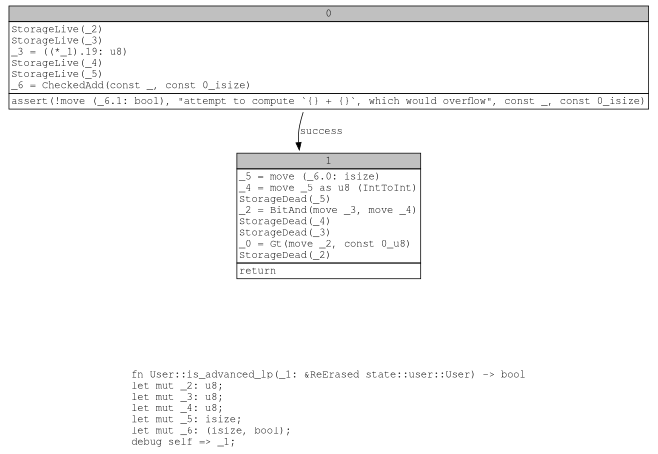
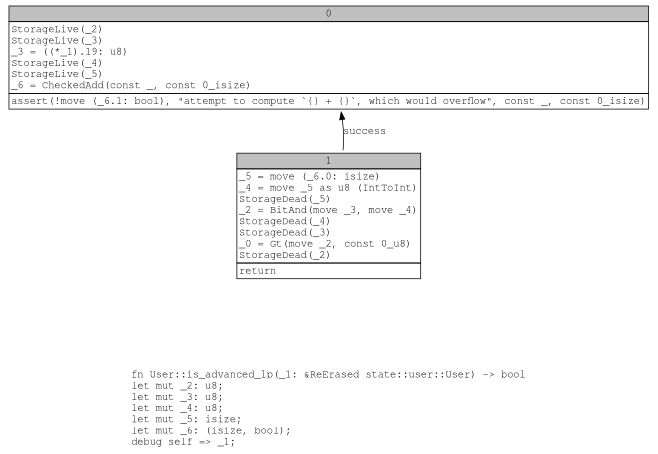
  digraph {
    fontname="Courier, monospace"
    label=<fn User::is_advanced_lp(_1: &amp;ReErased state::user::User) -&gt; bool<br align="left"/>let mut _2: u8;<br align="left"/>let mut _3: u8;<br align="left"/>let mut _4: u8;<br align="left"/>let mut _5: isize;<br align="left"/>let mut _6: (isize, bool);<br align="left"/>debug self =&gt; _1;<br align="left"/>>
    node [fontname="Courier, monospace" shape=none]
    n1 [label=<<table border="0" cellborder="1" cellspacing="0"><tr><td bgcolor="gray" align="center" colspan="1">0</td></tr><tr><td align="left" balign="left">StorageLive(_2)<br/>StorageLive(_3)<br/>_3 = ((*_1).19: u8)<br/>StorageLive(_4)<br/>StorageLive(_5)<br/>_6 = CheckedAdd(const _, const 0_isize)<br/></td></tr><tr><td align="left">assert(!move (_6.1: bool), &quot;attempt to compute `{} + {}`, which would overflow&quot;, const _, const 0_isize)</td></tr></table>>]
    n2 [label=<<table border="0" cellborder="1" cellspacing="0"><tr><td bgcolor="gray" align="center" colspan="1">1</td></tr><tr><td align="left" balign="left">_5 = move (_6.0: isize)<br/>_4 = move _5 as u8 (IntToInt)<br/>StorageDead(_5)<br/>_2 = BitAnd(move _3, move _4)<br/>StorageDead(_4)<br/>StorageDead(_3)<br/>_0 = Gt(move _2, const 0_u8)<br/>StorageDead(_2)<br/></td></tr><tr><td align="left">return</td></tr></table>>]
-   n1 -> n2 [fontname="Courier, monospace" label=success]
+   n2 -> n1 [fontname="Courier, monospace" label=success]
  }
